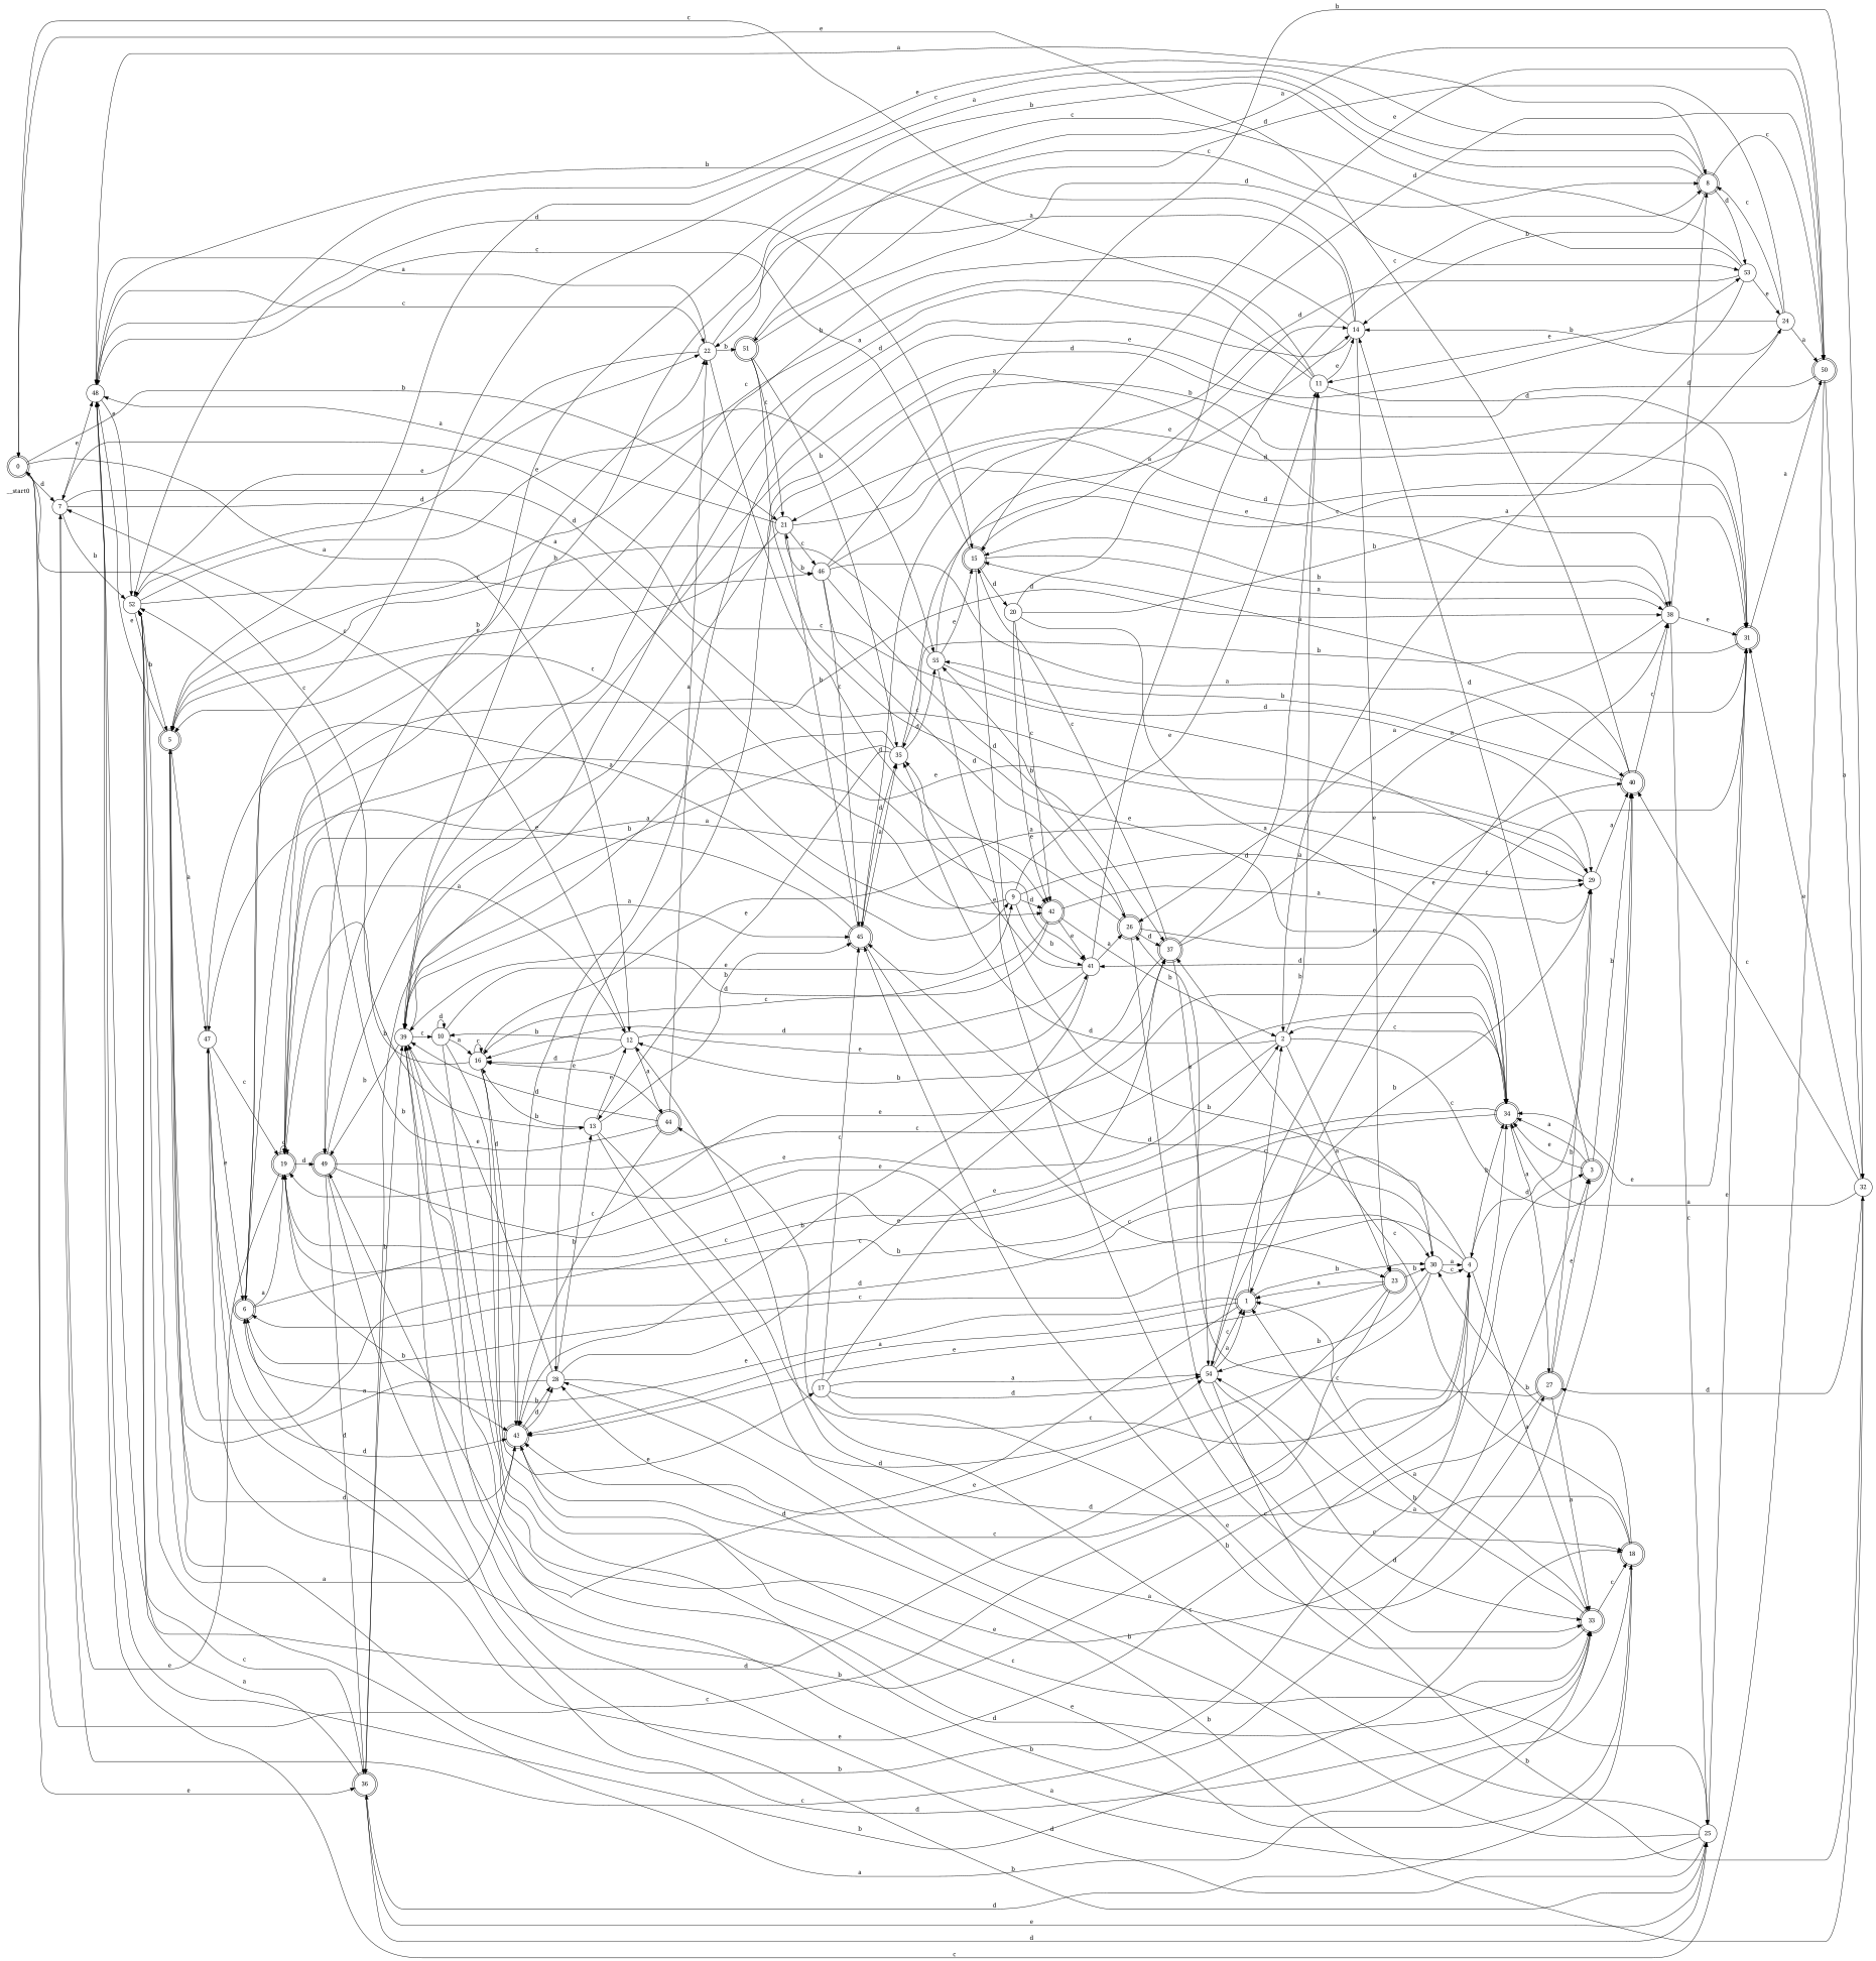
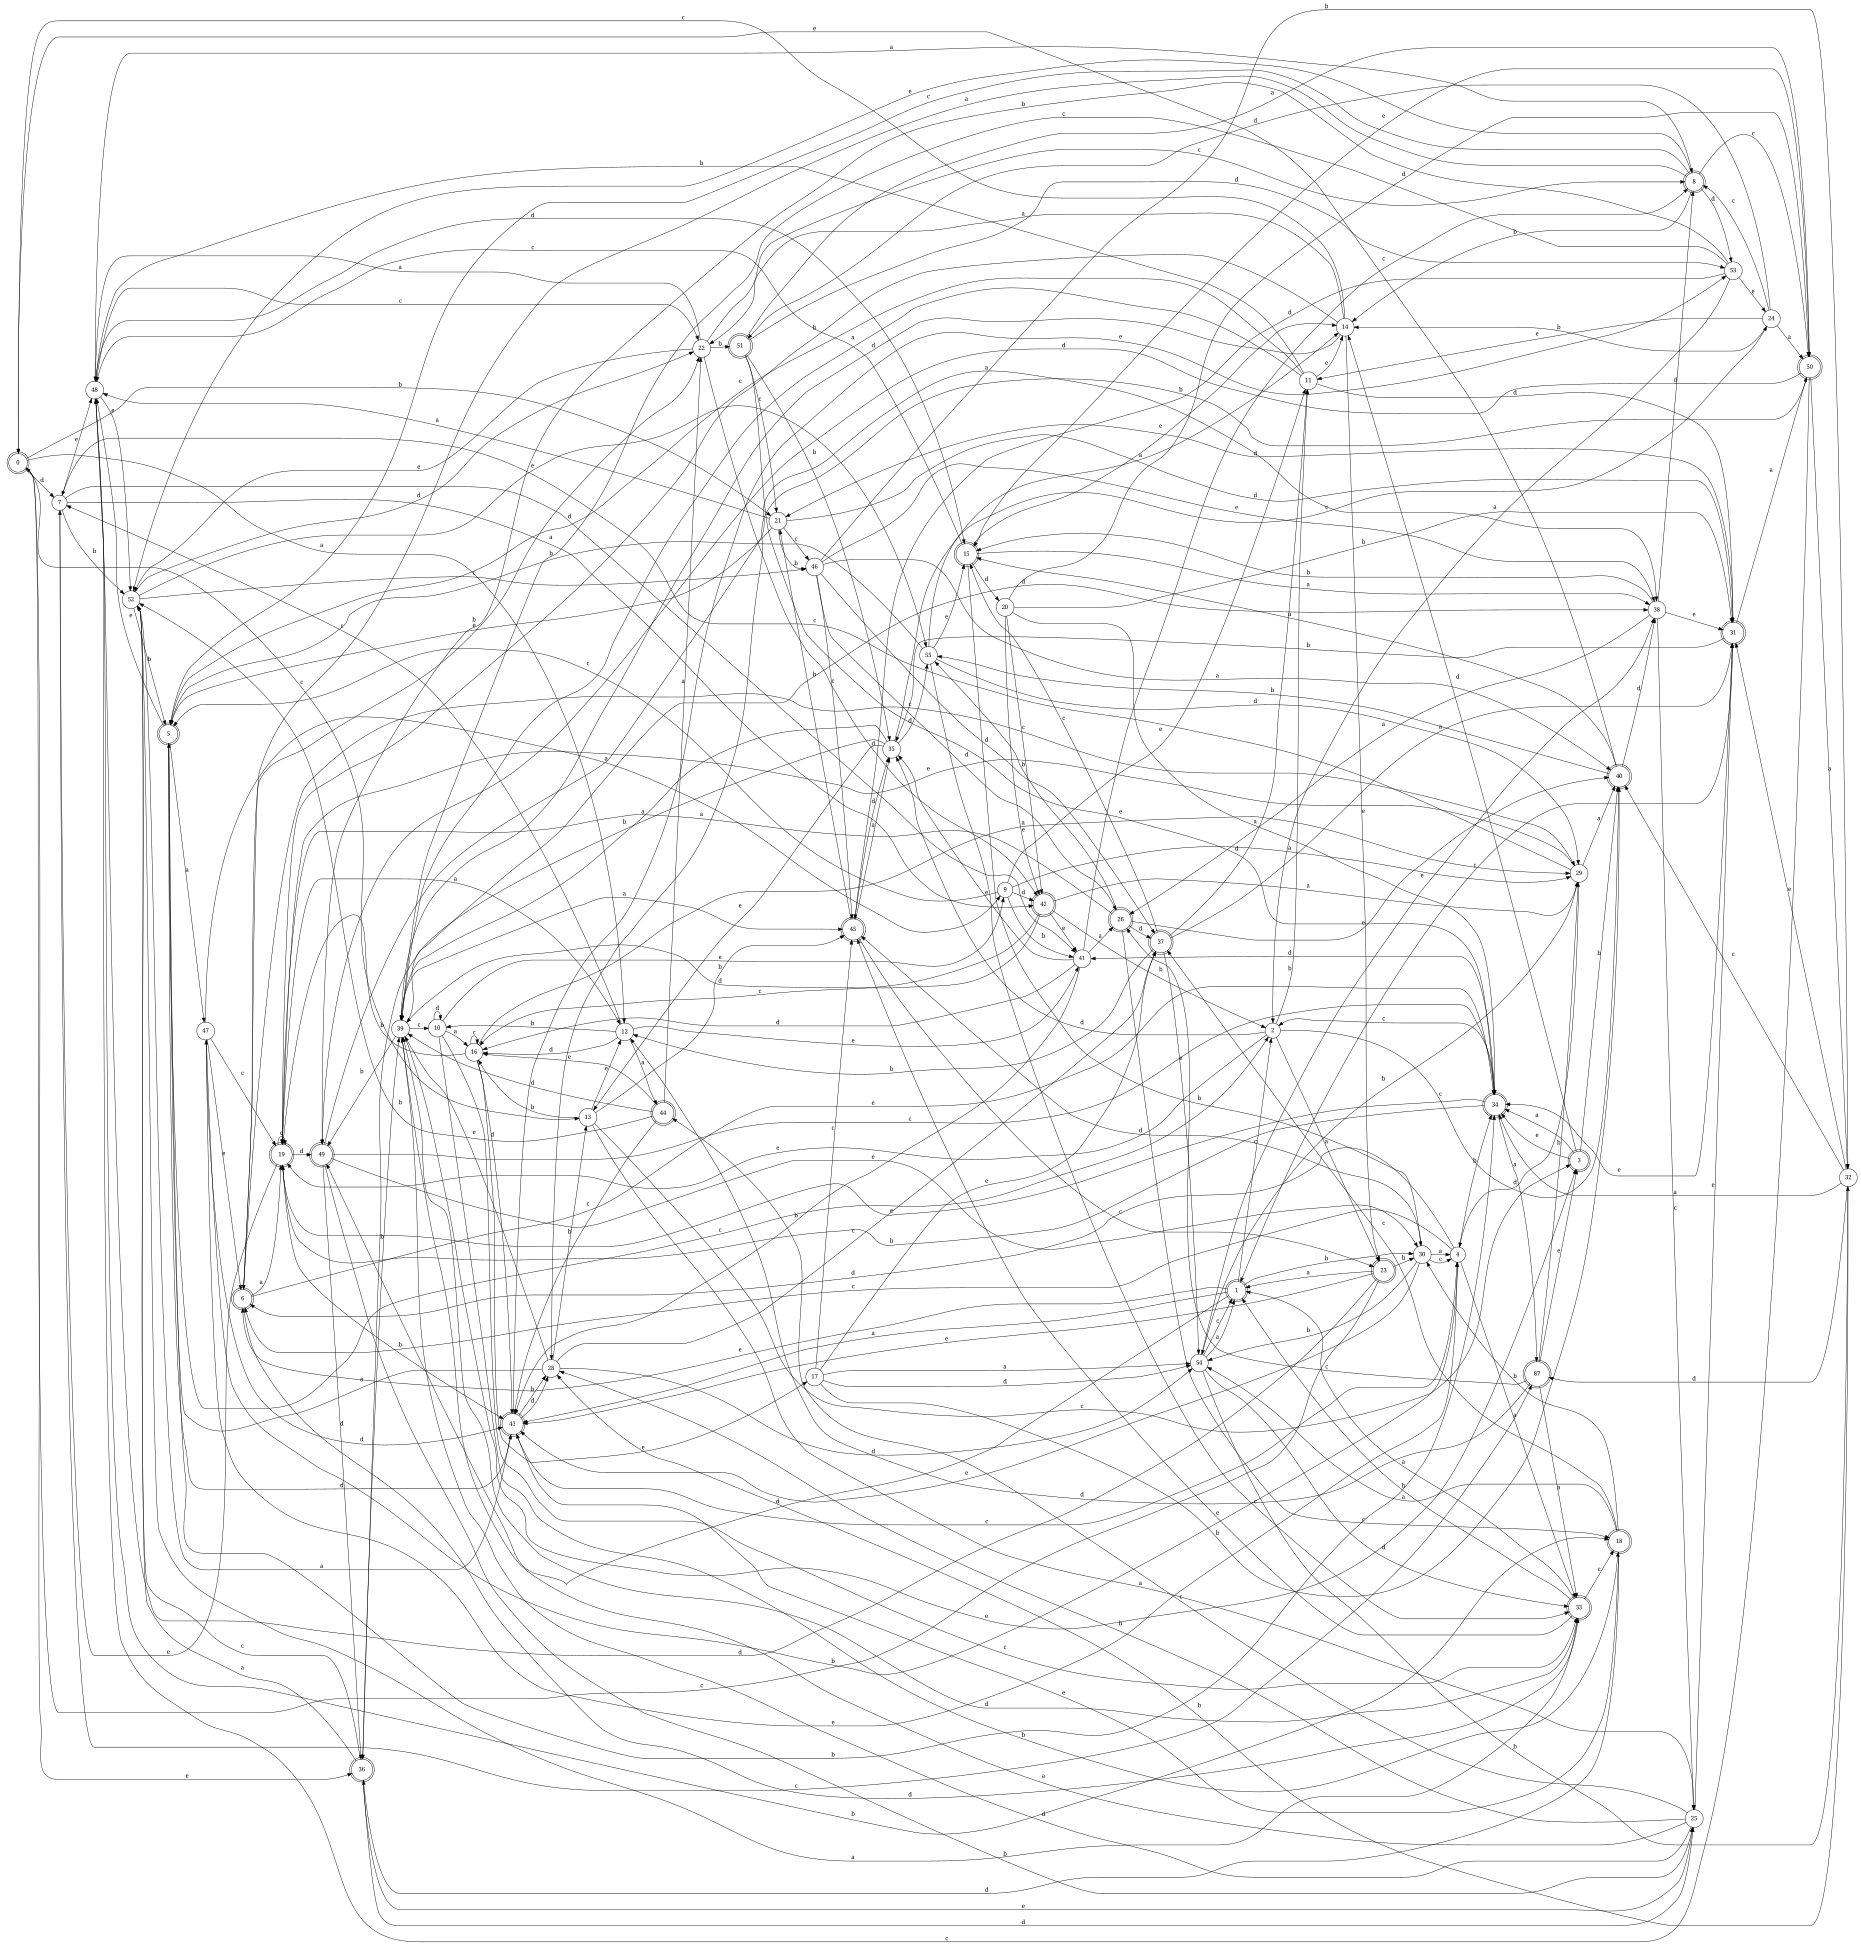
  digraph {
    fontname="Noto Serif"
    rankdir=LR
    node [fontname="Noto Serif" shape=circle color=black fillcolor=white style=filled]
    edge [fontname="Noto Serif"]
-   __start0 [shape=none color="" fillcolor="" style=""]
    n2 [label=0 shape=doublecircle style="rounded,filled"]
    n3 [label=7]
    n4 [label=12]
    n5 [label=13]
    n6 [label=21]
    n7 [label=36 shape=doublecircle style="rounded,filled"]
    n8 [label=48]
-   n9 [label=27 shape=doublecircle style="rounded,filled"]
+   n9 [label=87 shape=doublecircle style="rounded,filled"]
    n10 [label=41]
    n11 [label=42 shape=doublecircle style="rounded,filled"]
    n12 [label=52]
    n13 [label=10]
    n14 [label=16]
    n15 [label=44 shape=doublecircle style="rounded,filled"]
    n16 [label=3 shape=doublecircle style="rounded,filled"]
    n17 [label=25]
    n18 [label=45 shape=doublecircle style="rounded,filled"]
    n19 [label=5 shape=doublecircle style="rounded,filled"]
    n20 [label=31 shape=doublecircle style="rounded,filled"]
    n21 [label=46]
    n22 [label=39]
    n23 [label=1 shape=doublecircle style="rounded,filled"]
    n24 [label=2]
    n25 [label=6 shape=doublecircle style="rounded,filled"]
    n26 [label=30]
    n27 [label=43 shape=doublecircle style="rounded,filled"]
    n28 [label=49 shape=doublecircle style="rounded,filled"]
    n29 [label=11]
    n30 [label=19 shape=doublecircle style="rounded,filled"]
    n31 [label=23 shape=doublecircle style="rounded,filled"]
    n32 [label=35]
    n33 [label=40 shape=doublecircle style="rounded,filled"]
    n34 [label=34 shape=doublecircle style="rounded,filled"]
    n35 [label=33 shape=doublecircle style="rounded,filled"]
    n36 [label=22]
    n37 [label=29]
    n38 [label=4]
    n39 [label=54]
    n40 [label=53]
    n41 [label=28]
    n42 [label=38]
    n43 [label=14]
    n44 [label=24]
    n45 [label=55]
    n46 [label=15 shape=doublecircle style="rounded,filled"]
    n47 [label=47]
    n48 [label=18 shape=doublecircle style="rounded,filled"]
    n49 [label=9]
    n50 [label=8 shape=doublecircle style="rounded,filled"]
    n51 [label=51 shape=doublecircle style="rounded,filled"]
    n52 [label=26 shape=doublecircle style="rounded,filled"]
    n53 [label=50 shape=doublecircle style="rounded,filled"]
    n54 [label=32]
    n55 [label=17]
    n56 [label=37 shape=doublecircle style="rounded,filled"]
    n57 [label=20]
    n2 -> n3 [label=d]
    n2 -> n4 [label=a]
    n2 -> n5 [label=c]
    n2 -> n6 [label=b]
    n2 -> n7 [label=e]
    n3 -> n8 [label=e]
    n3 -> n9 [label=c]
    n3 -> n10 [label=d]
    n3 -> n11 [label=a]
    n3 -> n12 [label=b]
    n4 -> n3 [label=c]
    n4 -> n10 [label=e]
    n4 -> n13 [label=b]
    n4 -> n14 [label=d]
    n4 -> n15 [label=a]
    n5 -> n4 [label=e]
    n5 -> n14 [label=b]
    n5 -> n16 [label=c]
    n5 -> n17 [label=a]
    n5 -> n18 [label=b]
    n6 -> n8 [label=a]
    n6 -> n19 [label=e]
    n6 -> n20 [label=d]
    n6 -> n21 [label=b]
    n6 -> n21 [label=c]
    n7 -> n12 [label=a]
    n7 -> n12 [label=c]
    n7 -> n17 [label=d]
    n7 -> n17 [label=e]
    n7 -> n22 [label=b]
    n8 -> n12 [label=e]
    n8 -> n36 [label=c]
    n8 -> n46 [label=d]
    n8 -> n48 [label=b]
    n8 -> n50 [label=a]
    n9 -> n4 [label=d]
    n9 -> n16 [label=e]
    n9 -> n35 [label=a]
    n9 -> n37 [label=b]
    n9 -> n52 [label=c]
    n10 -> n14 [label=d]
    n10 -> n27 [label=b]
    n10 -> n32 [label=e]
    n10 -> n50 [label=c]
    n10 -> n52 [label=a]
    n11 -> n10 [label=e]
    n11 -> n14 [label=c]
    n11 -> n22 [label=d]
    n11 -> n24 [label=b]
    n11 -> n37 [label=a]
    n12 -> n19 [label=b]
    n12 -> n21 [label=c]
    n12 -> n35 [label=a]
    n12 -> n36 [label=d]
    n12 -> n45 [label=e]
    n13 -> n13 [label=d]
    n13 -> n14 [label=a]
    n13 -> n35 [label=c]
    n13 -> n48 [label=b]
    n13 -> n49 [label=e]
    n14 -> n14 [label=c]
    n14 -> n27 [label=d]
    n14 -> n30 [label=b]
    n14 -> n37 [label=a]
    n14 -> n55 [label=e]
    n15 -> n12 [label=b]
    n15 -> n14 [label=e]
    n15 -> n22 [label=d]
    n15 -> n27 [label=c]
    n15 -> n36 [label=a]
    n16 -> n33 [label=b]
    n16 -> n34 [label=a]
    n16 -> n34 [label=e]
    n16 -> n43 [label=d]
    n17 -> n15 [label=c]
    n17 -> n20 [label=e]
    n17 -> n22 [label=a]
    n17 -> n22 [label=d]
    n17 -> n41 [label=b]
    n18 -> n6 [label=b]
    n18 -> n31 [label=c]
    n18 -> n32 [label=a]
    n18 -> n32 [label=d]
-   n18 -> n47 [label=e]
    n19 -> n8 [label=e]
    n19 -> n24 [label=c]
    n19 -> n27 [label=d]
    n19 -> n34 [label=b]
    n19 -> n47 [label=a]
    n20 -> n6 [label=d]
    n20 -> n23 [label=c]
    n20 -> n32 [label=b]
    n20 -> n34 [label=e]
    n20 -> n53 [label=a]
    n21 -> n18 [label=c]
    n21 -> n33 [label=a]
    n21 -> n42 [label=e]
    n21 -> n52 [label=d]
    n21 -> n54 [label=b]
    n21 -> n56 [label=d]
    n22 -> n13 [label=c]
    n22 -> n16 [label=e]
    n22 -> n18 [label=a]
    n22 -> n28 [label=b]
    n22 -> n42 [label=d]
    n23 -> n24 [label=c]
    n23 -> n25 [label=e]
    n23 -> n26 [label=b]
    n23 -> n27 [label=a]
    n23 -> n28 [label=d]
    n24 -> n29 [label=b]
    n24 -> n30 [label=e]
    n24 -> n31 [label=a]
    n24 -> n32 [label=d]
    n24 -> n33 [label=c]
    n25 -> n30 [label=a]
    n25 -> n34 [label=e]
    n25 -> n35 [label=d]
    n25 -> n36 [label=b]
    n25 -> n37 [label=c]
    n26 -> n18 [label=d]
    n26 -> n27 [label=e]
    n26 -> n38 [label=a]
    n26 -> n38 [label=c]
    n26 -> n39 [label=b]
    n27 -> n12 [label=a]
    n27 -> n38 [label=c]
    n27 -> n40 [label=e]
    n27 -> n41 [label=b]
    n27 -> n41 [label=d]
    n28 -> n7 [label=d]
    n28 -> n17 [label=b]
    n28 -> n26 [label=e]
    n28 -> n34 [label=c]
    n28 -> n42 [label=a]
    n29 -> n8 [label=b]
    n29 -> n19 [label=c]
    n29 -> n20 [label=d]
    n29 -> n22 [label=a]
    n29 -> n43 [label=e]
    n30 -> n3 [label=e]
    n30 -> n4 [label=a]
    n30 -> n27 [label=b]
    n30 -> n28 [label=d]
    n30 -> n30 [label=c]
    n31 -> n2 [label=c]
    n31 -> n8 [label=d]
    n31 -> n23 [label=a]
    n31 -> n26 [label=b]
    n31 -> n27 [label=e]
    n32 -> n5 [label=e]
    n32 -> n7 [label=b]
    n32 -> n22 [label=a]
    n32 -> n44 [label=c]
    n32 -> n45 [label=d]
    n33 -> n2 [label=e]
-   n33 -> n42 [label=c]
+   n33 -> n42 [label=d]
    n33 -> n45 [label=b]
    n33 -> n46 [label=a]
    n34 -> n9 [label=a]
    n34 -> n10 [label=d]
    n34 -> n24 [label=c]
    n34 -> n30 [label=b]
    n34 -> n30 [label=e]
    n35 -> n18 [label=e]
    n35 -> n22 [label=d]
    n35 -> n23 [label=a]
    n35 -> n23 [label=b]
    n35 -> n48 [label=c]
    n36 -> n8 [label=a]
    n36 -> n11 [label=d]
    n36 -> n12 [label=e]
    n36 -> n50 [label=c]
    n36 -> n51 [label=b]
    n37 -> n3 [label=c]
    n37 -> n30 [label=e]
    n37 -> n33 [label=a]
    n37 -> n38 [label=d]
    n37 -> n39 [label=b]
    n38 -> n25 [label=c]
    n38 -> n25 [label=d]
    n38 -> n34 [label=b]
    n38 -> n35 [label=a]
    n38 -> n47 [label=e]
    n39 -> n23 [label=a]
    n39 -> n23 [label=c]
    n39 -> n35 [label=d]
    n39 -> n42 [label=e]
    n39 -> n54 [label=b]
    n40 -> n18 [label=d]
    n40 -> n22 [label=c]
    n40 -> n24 [label=a]
    n40 -> n28 [label=b]
    n40 -> n44 [label=e]
    n41 -> n5 [label=b]
    n41 -> n19 [label=a]
    n41 -> n22 [label=e]
    n41 -> n39 [label=d]
    n41 -> n56 [label=c]
    n42 -> n17 [label=c]
    n42 -> n20 [label=e]
    n42 -> n46 [label=b]
    n42 -> n50 [label=d]
    n42 -> n52 [label=a]
    n43 -> n2 [label=c]
    n43 -> n22 [label=d]
    n43 -> n30 [label=b]
    n43 -> n31 [label=e]
    n43 -> n36 [label=a]
    n44 -> n29 [label=e]
    n44 -> n43 [label=b]
    n44 -> n50 [label=c]
    n44 -> n51 [label=d]
    n44 -> n53 [label=a]
    n45 -> n19 [label=b]
    n45 -> n35 [label=c]
    n45 -> n37 [label=d]
    n45 -> n43 [label=a]
    n45 -> n46 [label=e]
    n46 -> n8 [label=c]
    n46 -> n26 [label=b]
    n46 -> n42 [label=a]
    n46 -> n43 [label=e]
    n46 -> n57 [label=d]
    n47 -> n25 [label=e]
    n47 -> n27 [label=d]
    n47 -> n30 [label=c]
    n47 -> n38 [label=b]
    n47 -> n49 [label=a]
    n48 -> n7 [label=d]
    n48 -> n26 [label=b]
    n48 -> n27 [label=e]
    n48 -> n39 [label=a]
    n48 -> n56 [label=c]
    n49 -> n10 [label=b]
    n49 -> n11 [label=d]
    n49 -> n19 [label=c]
    n49 -> n29 [label=e]
    n49 -> n37 [label=a]
    n50 -> n12 [label=e]
    n50 -> n19 [label=c]
    n50 -> n25 [label=a]
    n50 -> n40 [label=d]
    n50 -> n43 [label=b]
    n50 -> n53 [label=c]
    n51 -> n6 [label=c]
    n51 -> n32 [label=b]
    n51 -> n34 [label=e]
    n51 -> n40 [label=d]
    n51 -> n53 [label=a]
    n52 -> n30 [label=a]
    n52 -> n33 [label=e]
    n52 -> n45 [label=b]
    n52 -> n48 [label=c]
    n52 -> n56 [label=d]
    n53 -> n8 [label=c]
    n53 -> n28 [label=d]
    n53 -> n41 [label=b]
    n53 -> n46 [label=e]
    n53 -> n54 [label=a]
    n54 -> n9 [label=d]
    n54 -> n20 [label=e]
    n54 -> n33 [label=c]
    n54 -> n34 [label=a]
    n54 -> n41 [label=b]
    n55 -> n18 [label=c]
    n55 -> n33 [label=b]
    n55 -> n39 [label=a]
    n55 -> n39 [label=d]
    n55 -> n56 [label=e]
    n56 -> n4 [label=b]
    n56 -> n20 [label=a]
    n56 -> n29 [label=d]
    n56 -> n39 [label=e]
    n56 -> n46 [label=c]
    n57 -> n11 [label=c]
    n57 -> n11 [label=e]
    n57 -> n20 [label=b]
    n57 -> n34 [label=a]
    n57 -> n53 [label=d]
  }
